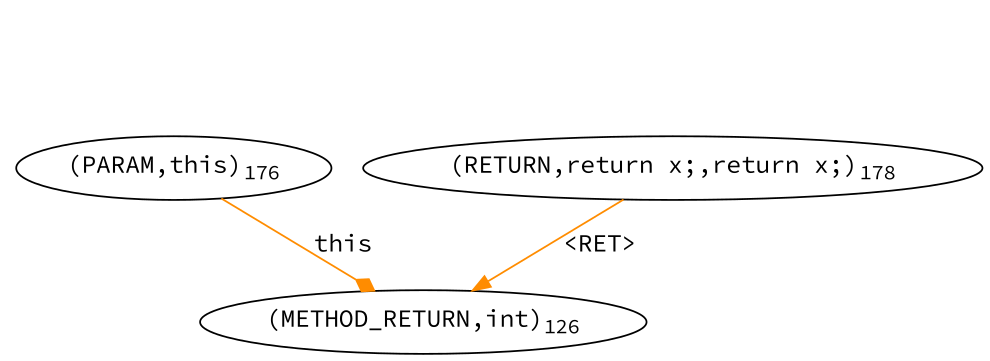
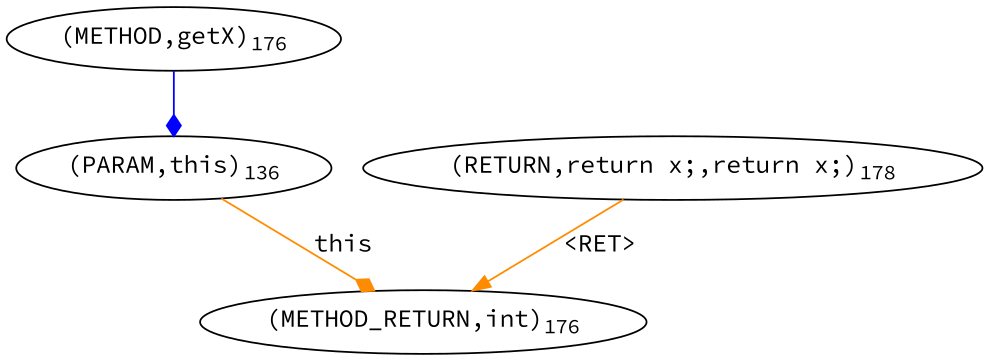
  digraph {
    fontname="Source Code Pro"
    node [fontname="Source Code Pro"]
    edge [arrowhead=diamond color=darkorange fontname="Source Code Pro"]
-   n2 [label=<(PARAM,this)<SUB>176</SUB>>]
-   n3 [label=<(METHOD_RETURN,int)<SUB>126</SUB>>]
+   n1 [label=<(METHOD,getX)<SUB>176</SUB>>]
+   n2 [label=<(PARAM,this)<SUB>136</SUB>>]
+   n3 [label=<(METHOD_RETURN,int)<SUB>176</SUB>>]
    n4 [label=<(RETURN,return x;,return x;)<SUB>178</SUB>>]
+   n1 -> n2 [color=blue]
    n2 -> n3 [label=this]
    n4 -> n3 [arrowhead=normal label="&lt;RET&gt;"]
  }
